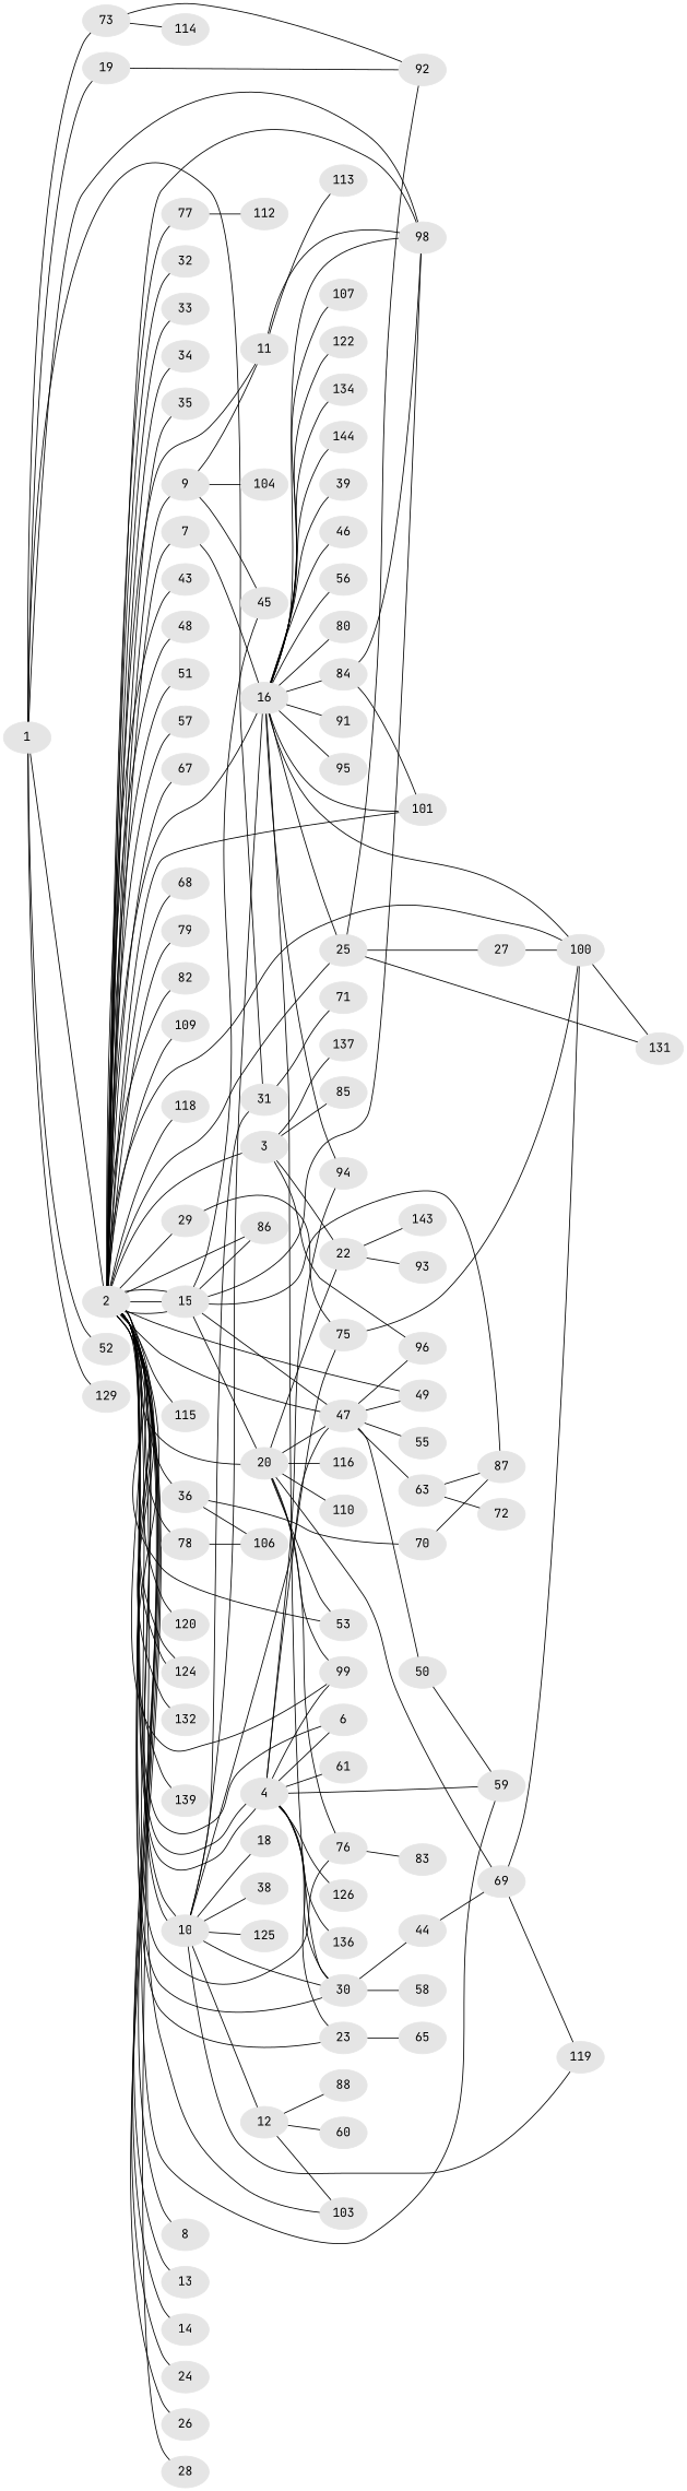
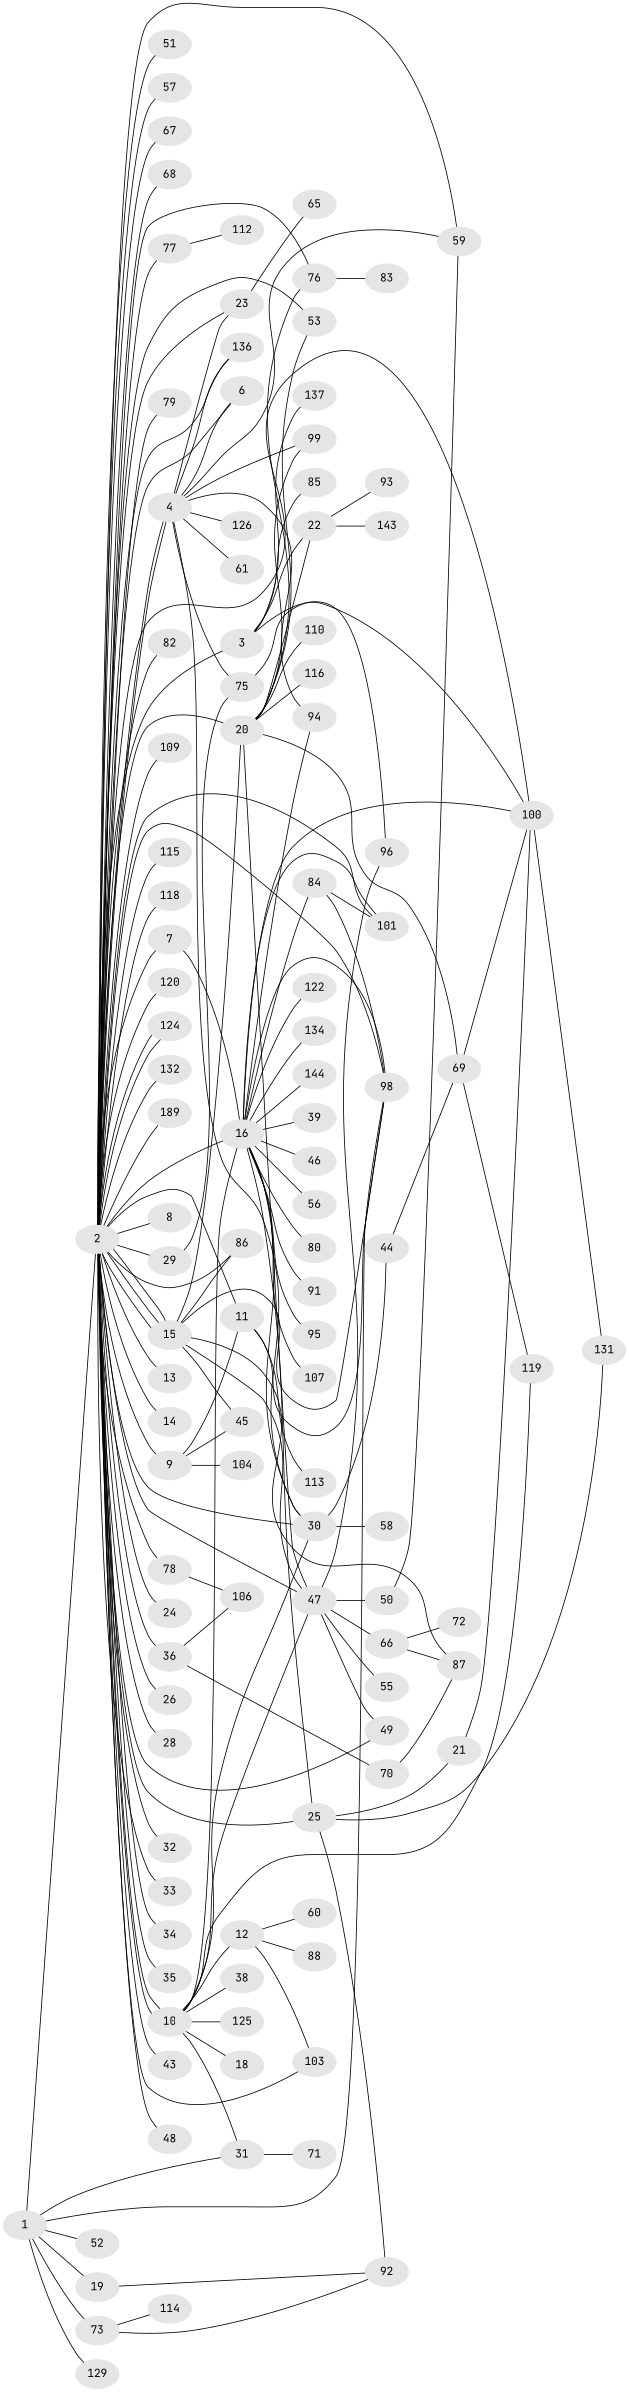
  graph {
    fontname="JetBrains Mono"
    rankdir=LR
    node [color=gray90 fontname="JetBrains Mono" style=filled]
    edge [fontname="JetBrains Mono"]
    1 [super="+40"]
    2 [super="+62"]
    19 [super="+63"]
    31 [super="+105"]
    52
    73
    98 [super="+123"]
    129
    3 [super="+133"]
    4 [super="+5"]
    6 [super="+17"]
    7
    8
    9 [super="+41"]
    10 [super="+128"]
    11 [super="+90"]
    13
    14
    15 [super="+111"]
    16 [super="+21"]
    20 [super="+121"]
    23 [super="+54"]
    24
    25 [super="+130"]
    26
    28
    29 [super="+42"]
    30 [super="+102"]
    32
    33
    34
    35
    36 [super="+74"]
    43
    47 [super="+81"]
    48
    49 [super="+64"]
    51
    53
    57
    59
    67
    68 [super="+97"]
    76
    77
    78
    79
    82
    86
    100 [super="+141"]
    101 [super="+140"]
    103
    109
    115
    118
    120
    124
    132
    136
-   139
+   139 [label=189]
    92
    71
    114
    22
    85
    96
    137
    61 [super="+89"]
    75 [super="+142"]
    99 [super="+138"]
    126
    94
    45
    104
    12 [super="+37"]
    18
    38
    119
    125
    113
    87
    39
    46
    56
    80
    84 [super="+135"]
    91
    95
    107
    122
    134
    144
    69 [super="+117"]
    110
    116
    65
-   27
+   27 [label=21]
    131
    44
    58
    70 [super="+127"]
    106 [super="+108"]
    50
    55
-   66 [label=63]
+   66
    83
    112
    93
    143
    60
    88
    72
    1 -- 2 [weight=2]
    1 -- 19
    1 -- 31
    1 -- 52
    1 -- 73
    1 -- 98
    1 -- 129
    2 -- 98
    2 -- 3
    2 -- 4
    2 -- 4
    2 -- 6
    2 -- 7
    2 -- 8
    2 -- 9
    2 -- 10
    2 -- 10
    2 -- 11
    2 -- 13
    2 -- 14
    2 -- 15
    2 -- 15
    2 -- 15
    2 -- 16
    2 -- 20
    2 -- 23
    2 -- 24
    2 -- 25
    2 -- 26
    2 -- 28
    2 -- 29 [weight=2]
    2 -- 30
    2 -- 32
    2 -- 33
    2 -- 34
    2 -- 35
    2 -- 36
    2 -- 43
    2 -- 47 [weight=3]
    2 -- 48
    2 -- 49 [weight=2]
    2 -- 51
    2 -- 53
    2 -- 57
    2 -- 59
    2 -- 67
    2 -- 68
    2 -- 76
    2 -- 77
    2 -- 78
    2 -- 79
    2 -- 82
    2 -- 86
    2 -- 100
    2 -- 101
    2 -- 103
    2 -- 109
    2 -- 115
    2 -- 118
    2 -- 120
    2 -- 124
    2 -- 124
    2 -- 132
-   2 -- 99
+   2 -- 136
    2 -- 139
    19 -- 92
    31 -- 71
    73 -- 92
    73 -- 114
    3 -- 22
    3 -- 85
    3 -- 96
    3 -- 137
    4 -- 6
    4 -- 23
    4 -- 30
    4 -- 59
    4 -- 136
    4 -- 61
    4 -- 75
    4 -- 99
    4 -- 126
    4 -- 94 [weight=2]
    7 -- 16
    9 -- 11
    9 -- 45
    9 -- 104
    10 -- 31
    10 -- 16
    10 -- 30
    10 -- 47
    10 -- 12
    10 -- 18
    10 -- 38
    10 -- 119
    10 -- 125
    11 -- 98
    11 -- 113
    15 -- 98
    15 -- 20
    15 -- 47
    15 -- 86
    15 -- 45
    15 -- 87
    16 -- 98
    16 -- 25
    16 -- 30 [weight=2]
    16 -- 100 [weight=2]
    16 -- 101
    16 -- 94
    16 -- 39
    16 -- 46
    16 -- 56
    16 -- 80
    16 -- 84
    16 -- 91
    16 -- 95
    16 -- 107
    16 -- 122
    16 -- 134
    16 -- 144
    20 -- 47
    20 -- 53
    20 -- 76
    20 -- 22
    20 -- 99
    20 -- 69
    20 -- 110
    20 -- 116
    23 -- 65
    25 -- 92
    25 -- 27
    25 -- 131
    29 -- 75
    30 -- 44
    30 -- 58
    36 -- 70
    36 -- 106
    47 -- 49
    47 -- 96
    47 -- 50
    47 -- 55
    47 -- 66
    76 -- 83
    77 -- 112
    78 -- 106
    100 -- 131
    22 -- 93
    22 -- 143
    75 -- 100
    12 -- 103
    12 -- 60
    12 -- 88
    84 -- 98
    84 -- 101
    69 -- 100
    69 -- 119
    27 -- 100
    44 -- 69
    70 -- 87
    50 -- 59
    66 -- 87
    66 -- 72
  }
